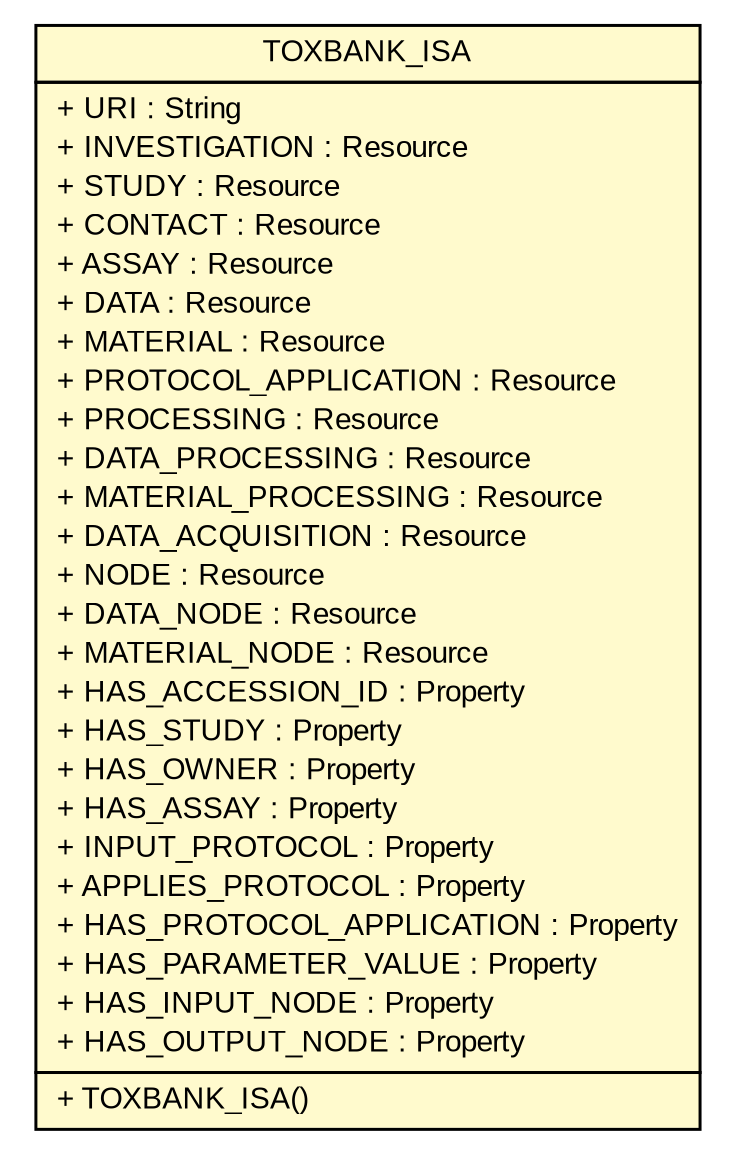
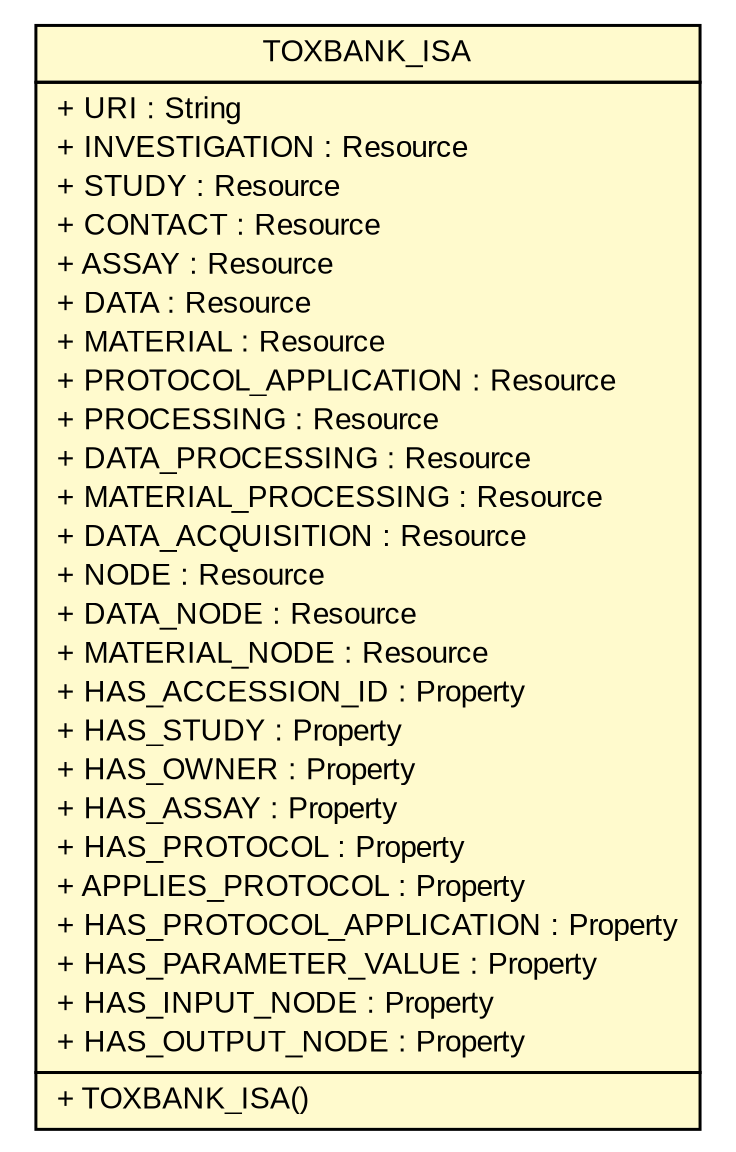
  digraph {
-   n1 [fontcolor=black fontname=arial fontsize=10.0 label=<<table border="0" cellborder="1" cellspacing="0" cellpadding="2" port="p" bgcolor="lemonChiffon" href="./TOXBANK_ISA.html"> 		<tr><td><table border="0" cellspacing="0" cellpadding="1"> 			<tr><td> TOXBANK_ISA </td></tr> 		</table></td></tr> 		<tr><td><table border="0" cellspacing="0" cellpadding="1"> 			<tr><td align="left"> + URI : String </td></tr> 			<tr><td align="left"> + INVESTIGATION : Resource </td></tr> 			<tr><td align="left"> + STUDY : Resource </td></tr> 			<tr><td align="left"> + CONTACT : Resource </td></tr> 			<tr><td align="left"> + ASSAY : Resource </td></tr> 			<tr><td align="left"> + DATA : Resource </td></tr> 			<tr><td align="left"> + MATERIAL : Resource </td></tr> 			<tr><td align="left"> + PROTOCOL_APPLICATION : Resource </td></tr> 			<tr><td align="left"> + PROCESSING : Resource </td></tr> 			<tr><td align="left"> + DATA_PROCESSING : Resource </td></tr> 			<tr><td align="left"> + MATERIAL_PROCESSING : Resource </td></tr> 			<tr><td align="left"> + DATA_ACQUISITION : Resource </td></tr> 			<tr><td align="left"> + NODE : Resource </td></tr> 			<tr><td align="left"> + DATA_NODE : Resource </td></tr> 			<tr><td align="left"> + MATERIAL_NODE : Resource </td></tr> 			<tr><td align="left"> + HAS_ACCESSION_ID : Property </td></tr> 			<tr><td align="left"> + HAS_STUDY : Property </td></tr> 			<tr><td align="left"> + HAS_OWNER : Property </td></tr> 			<tr><td align="left"> + HAS_ASSAY : Property </td></tr> 			<tr><td align="left"> + INPUT_PROTOCOL : Property </td></tr> 			<tr><td align="left"> + APPLIES_PROTOCOL : Property </td></tr> 			<tr><td align="left"> + HAS_PROTOCOL_APPLICATION : Property </td></tr> 			<tr><td align="left"> + HAS_PARAMETER_VALUE : Property </td></tr> 			<tr><td align="left"> + HAS_INPUT_NODE : Property </td></tr> 			<tr><td align="left"> + HAS_OUTPUT_NODE : Property </td></tr> 		</table></td></tr> 		<tr><td><table border="0" cellspacing="0" cellpadding="1"> 			<tr><td align="left"> + TOXBANK_ISA() </td></tr> 		</table></td></tr> 		</table>> shape=plaintext]
+   n1 [fontcolor=black fontname=arial fontsize=10.0 label=<<table border="0" cellborder="1" cellspacing="0" cellpadding="2" port="p" bgcolor="lemonChiffon" href="./TOXBANK_ISA.html"> 		<tr><td><table border="0" cellspacing="0" cellpadding="1"> 			<tr><td> TOXBANK_ISA </td></tr> 		</table></td></tr> 		<tr><td><table border="0" cellspacing="0" cellpadding="1"> 			<tr><td align="left"> + URI : String </td></tr> 			<tr><td align="left"> + INVESTIGATION : Resource </td></tr> 			<tr><td align="left"> + STUDY : Resource </td></tr> 			<tr><td align="left"> + CONTACT : Resource </td></tr> 			<tr><td align="left"> + ASSAY : Resource </td></tr> 			<tr><td align="left"> + DATA : Resource </td></tr> 			<tr><td align="left"> + MATERIAL : Resource </td></tr> 			<tr><td align="left"> + PROTOCOL_APPLICATION : Resource </td></tr> 			<tr><td align="left"> + PROCESSING : Resource </td></tr> 			<tr><td align="left"> + DATA_PROCESSING : Resource </td></tr> 			<tr><td align="left"> + MATERIAL_PROCESSING : Resource </td></tr> 			<tr><td align="left"> + DATA_ACQUISITION : Resource </td></tr> 			<tr><td align="left"> + NODE : Resource </td></tr> 			<tr><td align="left"> + DATA_NODE : Resource </td></tr> 			<tr><td align="left"> + MATERIAL_NODE : Resource </td></tr> 			<tr><td align="left"> + HAS_ACCESSION_ID : Property </td></tr> 			<tr><td align="left"> + HAS_STUDY : Property </td></tr> 			<tr><td align="left"> + HAS_OWNER : Property </td></tr> 			<tr><td align="left"> + HAS_ASSAY : Property </td></tr> 			<tr><td align="left"> + HAS_PROTOCOL : Property </td></tr> 			<tr><td align="left"> + APPLIES_PROTOCOL : Property </td></tr> 			<tr><td align="left"> + HAS_PROTOCOL_APPLICATION : Property </td></tr> 			<tr><td align="left"> + HAS_PARAMETER_VALUE : Property </td></tr> 			<tr><td align="left"> + HAS_INPUT_NODE : Property </td></tr> 			<tr><td align="left"> + HAS_OUTPUT_NODE : Property </td></tr> 		</table></td></tr> 		<tr><td><table border="0" cellspacing="0" cellpadding="1"> 			<tr><td align="left"> + TOXBANK_ISA() </td></tr> 		</table></td></tr> 		</table>> shape=plaintext]
  }
